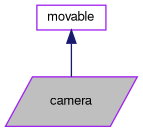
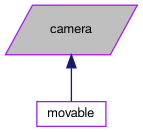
  digraph {
    node [color=purple fontname=FreeSans fontsize=10]
    n1 [fillcolor=grey75 fontcolor=black height=0.2 label=camera shape=parallelogram style=filled width=0.4]
    n2 [height=0.2 label=movable shape=box width=0.4]
-   n2 -> n1 [color=midnightblue dir=back fontname=FreeSans fontsize=10 labelfontname=FreeSans labelfontsize=10 style=solid]
+   n1 -> n2 [color=midnightblue dir=back fontname=FreeSans fontsize=10 labelfontname=FreeSans labelfontsize=10 style=solid]
  }
